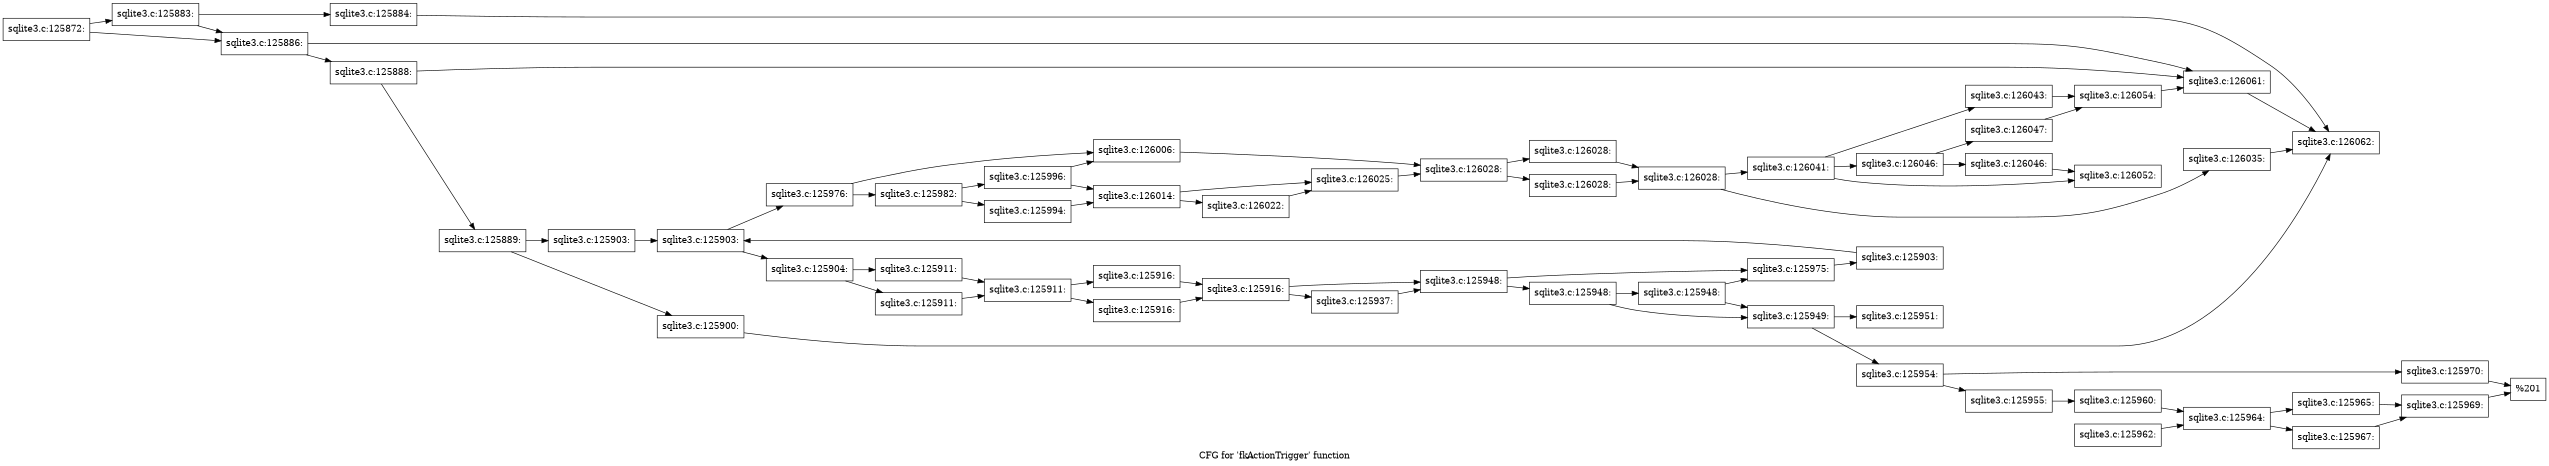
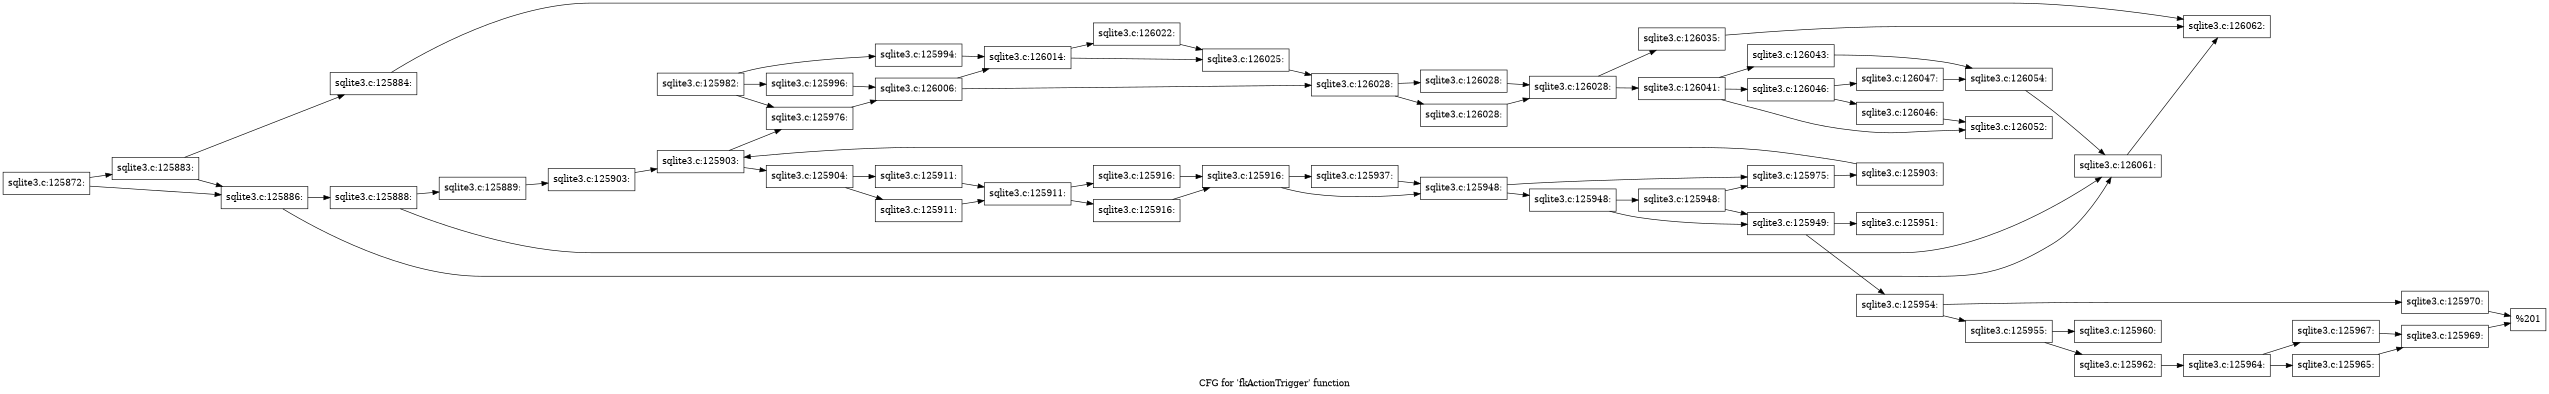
  digraph {
    label="CFG for 'fkActionTrigger' function"
    rankdir=LR
    node [shape=record]
    n1 [label="{sqlite3.c:125872:}"]
    n2 [label="{sqlite3.c:125883:}"]
    n3 [label="{sqlite3.c:125886:}"]
    n4 [label="{sqlite3.c:125884:}"]
    n5 [label="{sqlite3.c:125888:}"]
    n6 [label="{sqlite3.c:126061:}"]
    n7 [label="{sqlite3.c:126062:}"]
    n8 [label="{sqlite3.c:125889:}"]
-   n9 [label="{sqlite3.c:125900:}"]
    n10 [label="{sqlite3.c:125903:}"]
    n11 [label="{sqlite3.c:125903:}"]
    n12 [label="{sqlite3.c:125904:}"]
    n13 [label="{sqlite3.c:125976:}"]
    n14 [label="{sqlite3.c:125911:}"]
    n15 [label="{sqlite3.c:125911:}"]
    n16 [label="{sqlite3.c:125982:}"]
    n17 [label="{sqlite3.c:126006:}"]
    n18 [label="{sqlite3.c:125911:}"]
    n19 [label="{sqlite3.c:125994:}"]
    n20 [label="{sqlite3.c:125996:}"]
    n21 [label="{sqlite3.c:126014:}"]
    n22 [label="{sqlite3.c:126028:}"]
    n23 [label="{sqlite3.c:125916:}"]
    n24 [label="{sqlite3.c:125916:}"]
    n25 [label="{sqlite3.c:125916:}"]
    n26 [label="{sqlite3.c:125937:}"]
    n27 [label="{sqlite3.c:125948:}"]
    n28 [label="{sqlite3.c:125948:}"]
    n29 [label="{sqlite3.c:125975:}"]
    n30 [label="{sqlite3.c:125949:}"]
    n31 [label="{sqlite3.c:125948:}"]
    n32 [label="{sqlite3.c:125903:}"]
    n33 [label="{sqlite3.c:125951:}"]
    n34 [label="{sqlite3.c:125954:}"]
    n35 [label="{sqlite3.c:125955:}"]
    n36 [label="{sqlite3.c:125970:}"]
    n37 [label="{sqlite3.c:125960:}"]
    n38 [label="{sqlite3.c:125962:}"]
    n39 [label="{%201}"]
    n40 [label="{sqlite3.c:125964:}"]
    n41 [label="{sqlite3.c:125965:}"]
    n42 [label="{sqlite3.c:125967:}"]
    n43 [label="{sqlite3.c:125969:}"]
    n44 [label="{sqlite3.c:126022:}"]
    n45 [label="{sqlite3.c:126025:}"]
    n46 [label="{sqlite3.c:126028:}"]
    n47 [label="{sqlite3.c:126028:}"]
    n48 [label="{sqlite3.c:126028:}"]
    n49 [label="{sqlite3.c:126035:}"]
    n50 [label="{sqlite3.c:126041:}"]
    n51 [label="{sqlite3.c:126052:}"]
    n52 [label="{sqlite3.c:126043:}"]
    n53 [label="{sqlite3.c:126046:}"]
    n54 [label="{sqlite3.c:126054:}"]
    n55 [label="{sqlite3.c:126046:}"]
    n56 [label="{sqlite3.c:126047:}"]
    n1 -> n2
    n1 -> n3
    n2 -> n3
    n2 -> n4
    n3 -> n5
    n3 -> n6
    n4 -> n7
    n5 -> n6
    n5 -> n8
    n6 -> n7
-   n8 -> n9
    n8 -> n10
-   n9 -> n7
    n10 -> n11
    n11 -> n12
    n11 -> n13
    n12 -> n14
    n12 -> n15
-   n13 -> n16
+   n16 -> n13
    n13 -> n17
    n14 -> n18
    n15 -> n18
    n16 -> n19
    n16 -> n20
-   n20 -> n21
+   n17 -> n21
    n17 -> n22
    n18 -> n23
    n18 -> n24
    n19 -> n21
    n20 -> n17
    n21 -> n44
    n21 -> n45
    n22 -> n46
    n22 -> n47
    n23 -> n25
    n24 -> n25
    n25 -> n26
    n25 -> n27
    n26 -> n27
    n27 -> n28
    n27 -> n29
    n28 -> n30
    n28 -> n31
    n29 -> n32
    n30 -> n33
    n30 -> n34
    n31 -> n29
    n31 -> n30
    n32 -> n11
    n34 -> n35
    n34 -> n36
    n35 -> n37
+   n35 -> n38
    n36 -> n39
-   n37 -> n40
    n38 -> n40
    n40 -> n41
    n40 -> n42
    n41 -> n43
    n42 -> n43
    n43 -> n39
    n44 -> n45
    n45 -> n22
    n46 -> n48
    n47 -> n48
    n48 -> n49
    n48 -> n50
    n49 -> n7
    n50 -> n51
    n50 -> n52
    n50 -> n53
    n52 -> n54
    n53 -> n55
    n53 -> n56
    n54 -> n6
    n55 -> n51
    n56 -> n54
  }
